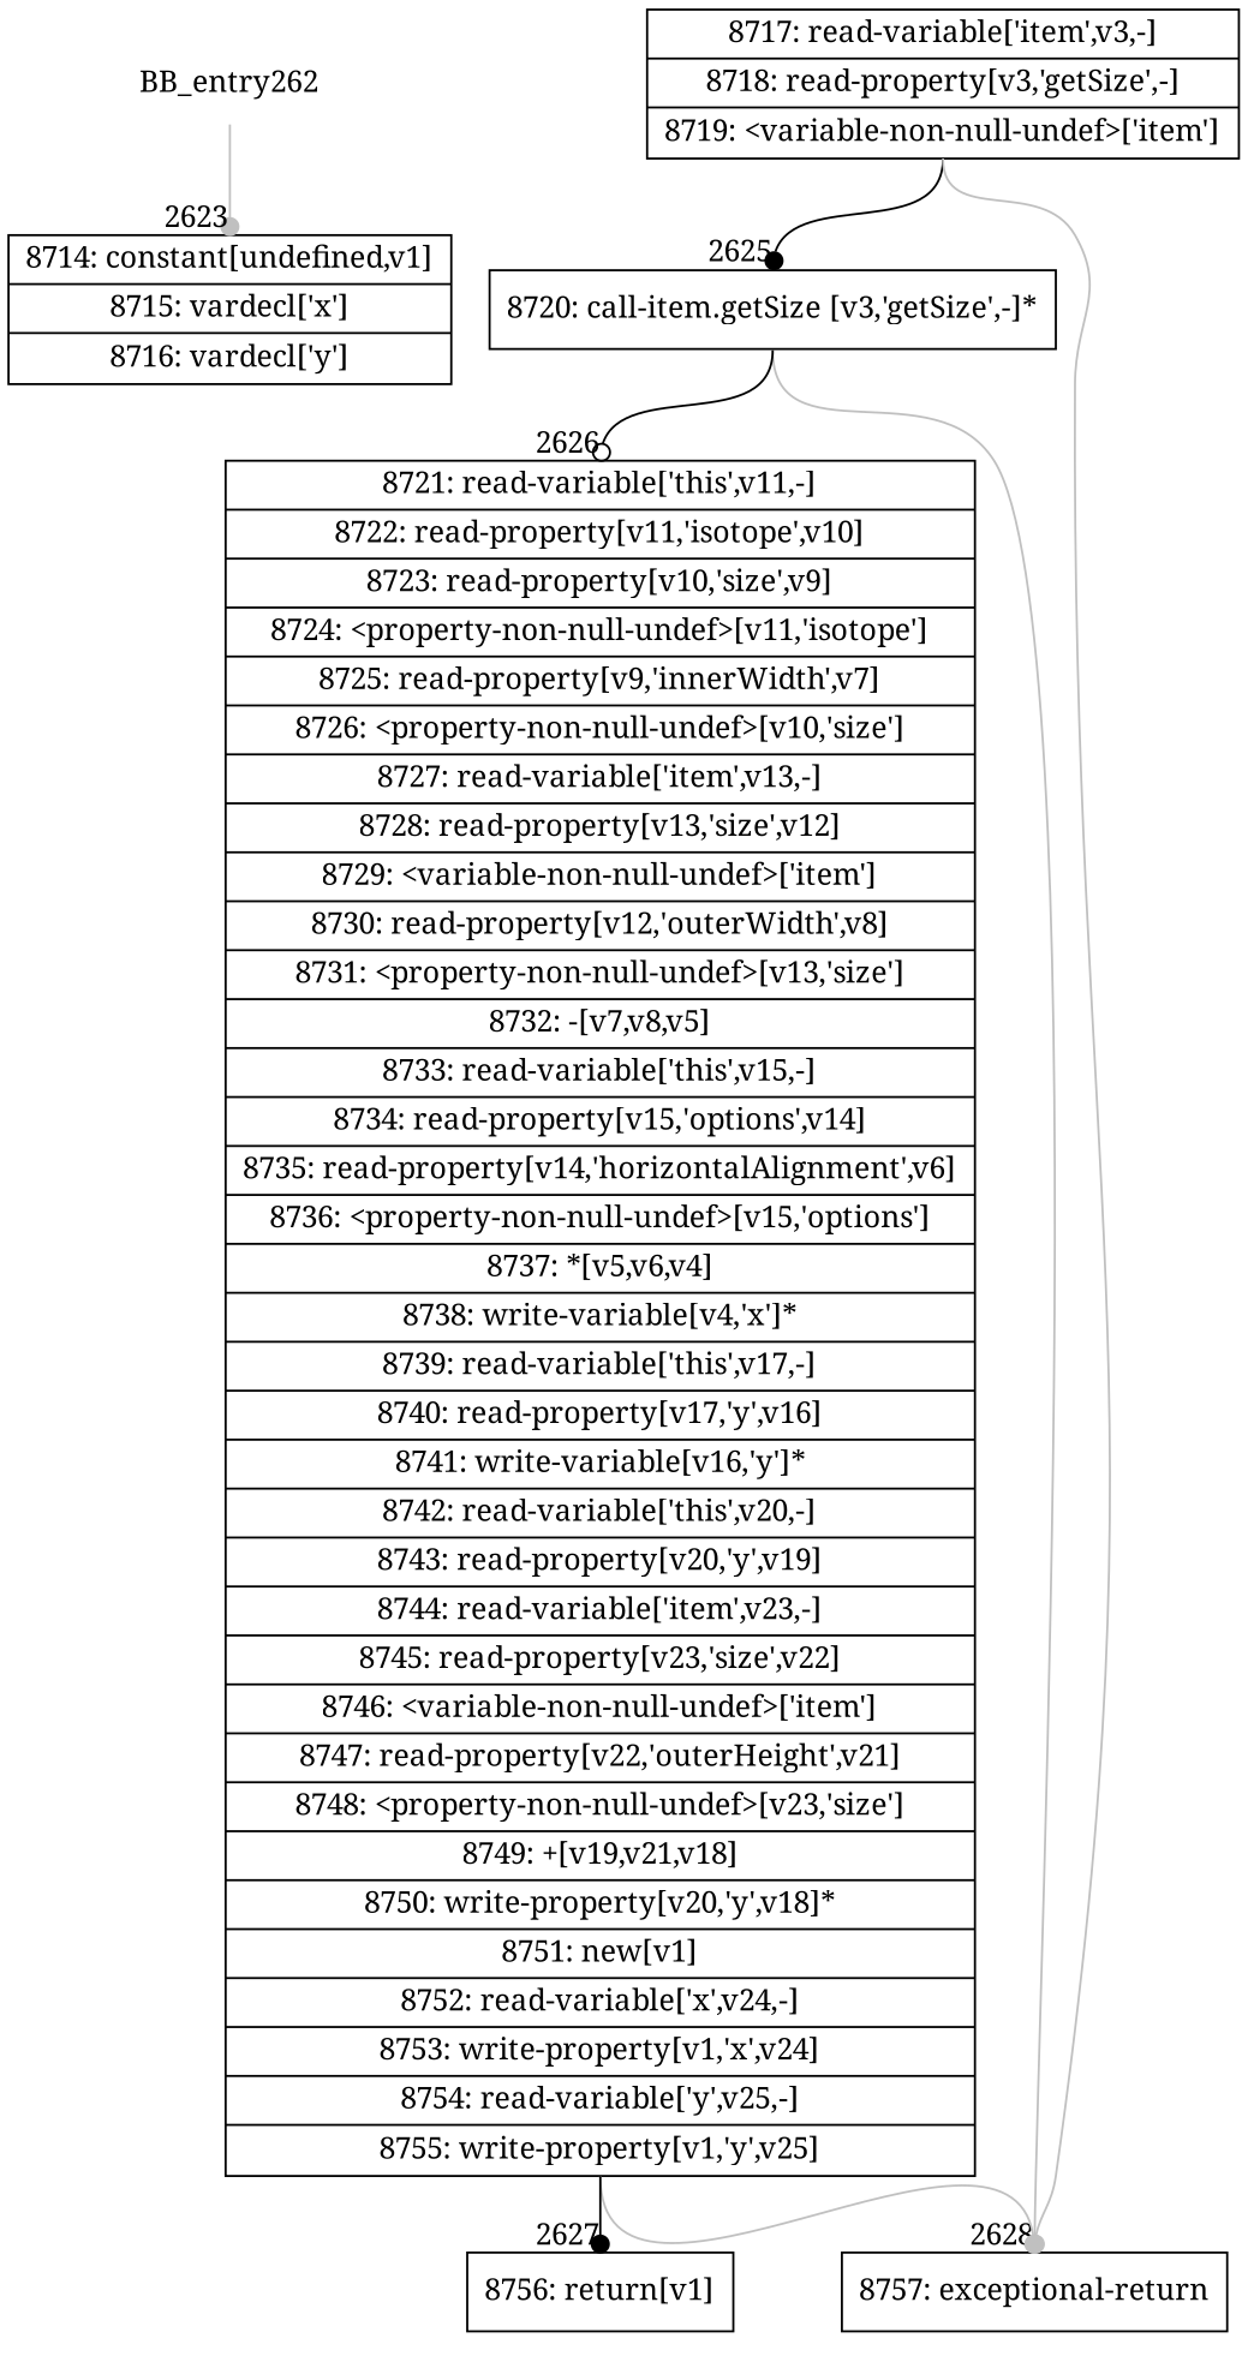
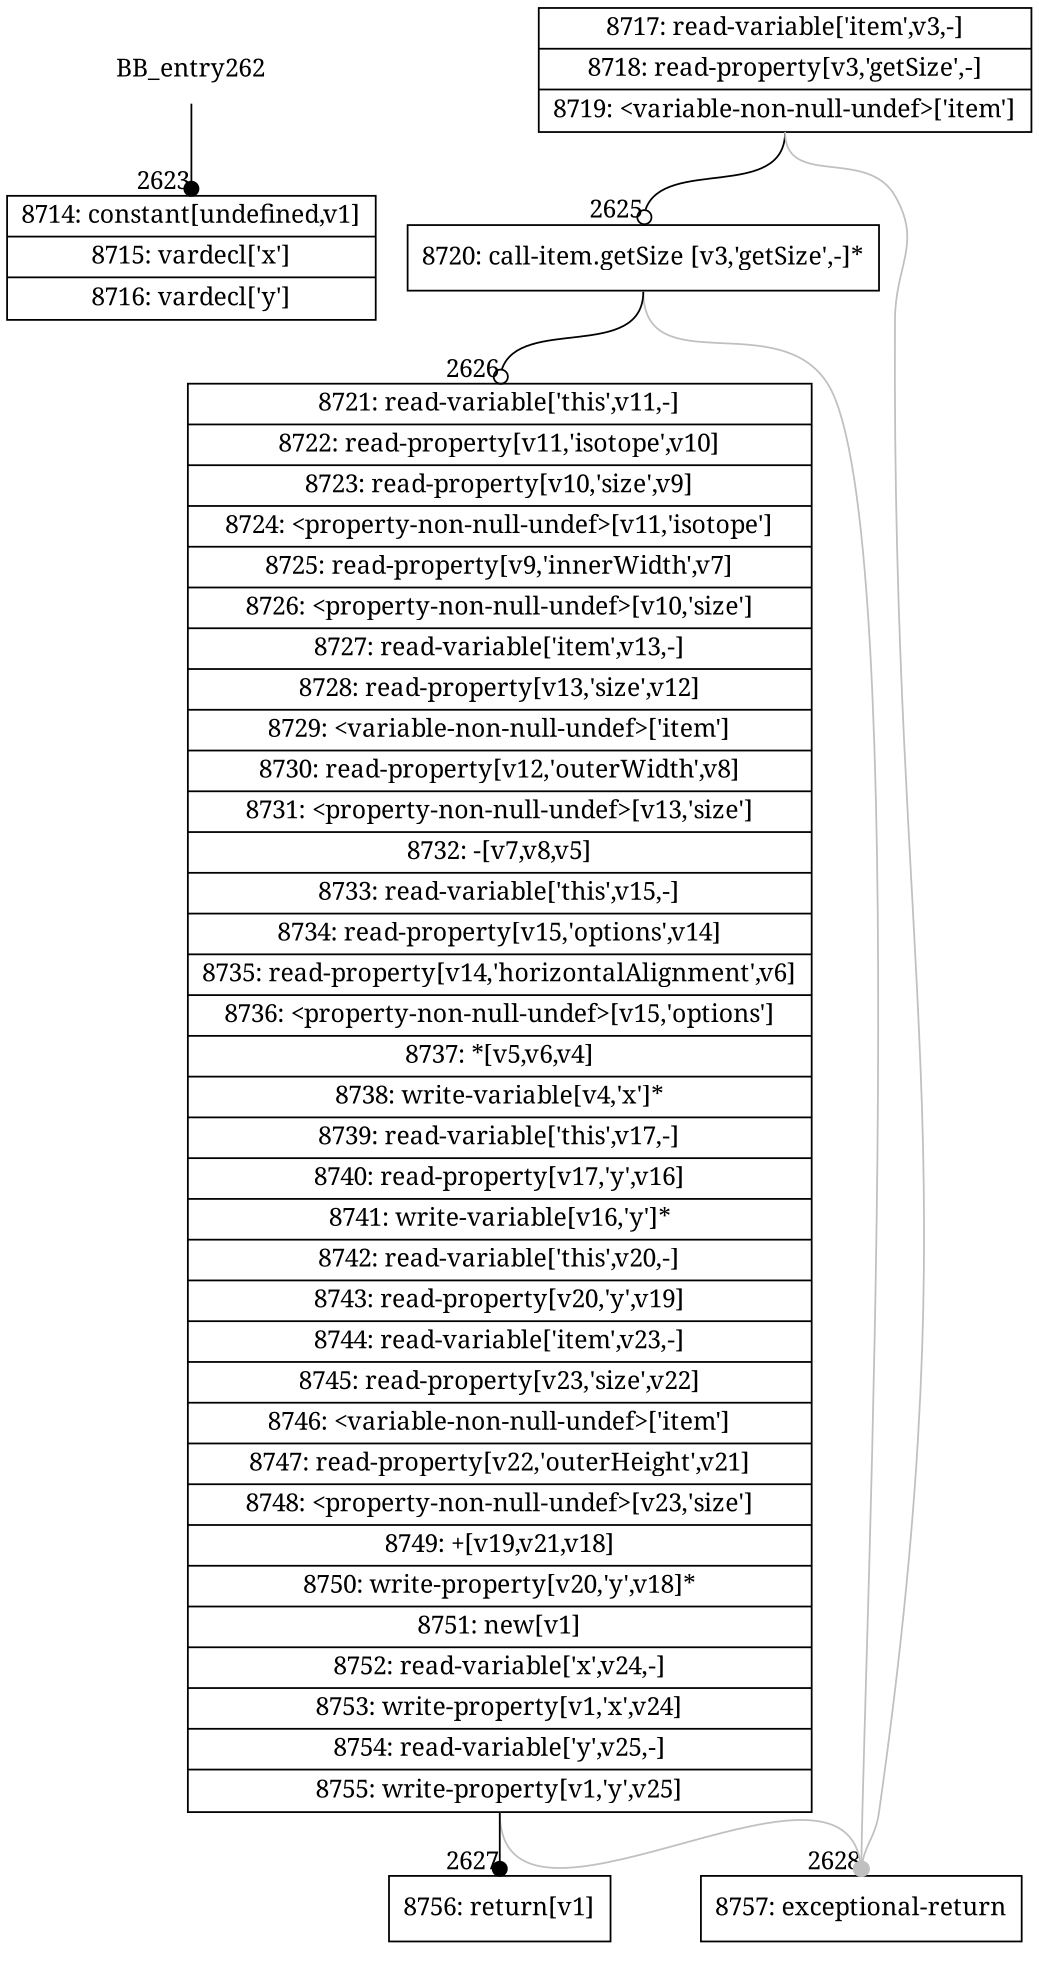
  digraph {
    fontname="Noto Serif"
    rankdir=TD
    node [fontname="Noto Serif" shape=record]
    edge [arrowhead=odot fontname="Noto Serif" headport=n tailport=s]
    n1 [label=BB_entry262 shape=none]
    n2 [label="{8714: constant[undefined,v1]|8715: vardecl['x']|8716: vardecl['y']}"]
    n3 [label="{8717: read-variable['item',v3,-]|8718: read-property[v3,'getSize',-]|8719: \<variable-non-null-undef\>['item']}"]
    n4 [label="{8720: call-item.getSize [v3,'getSize',-]*}"]
    n5 [label="{8757: exceptional-return}"]
    n6 [label="{8721: read-variable['this',v11,-]|8722: read-property[v11,'isotope',v10]|8723: read-property[v10,'size',v9]|8724: \<property-non-null-undef\>[v11,'isotope']|8725: read-property[v9,'innerWidth',v7]|8726: \<property-non-null-undef\>[v10,'size']|8727: read-variable['item',v13,-]|8728: read-property[v13,'size',v12]|8729: \<variable-non-null-undef\>['item']|8730: read-property[v12,'outerWidth',v8]|8731: \<property-non-null-undef\>[v13,'size']|8732: -[v7,v8,v5]|8733: read-variable['this',v15,-]|8734: read-property[v15,'options',v14]|8735: read-property[v14,'horizontalAlignment',v6]|8736: \<property-non-null-undef\>[v15,'options']|8737: *[v5,v6,v4]|8738: write-variable[v4,'x']*|8739: read-variable['this',v17,-]|8740: read-property[v17,'y',v16]|8741: write-variable[v16,'y']*|8742: read-variable['this',v20,-]|8743: read-property[v20,'y',v19]|8744: read-variable['item',v23,-]|8745: read-property[v23,'size',v22]|8746: \<variable-non-null-undef\>['item']|8747: read-property[v22,'outerHeight',v21]|8748: \<property-non-null-undef\>[v23,'size']|8749: +[v19,v21,v18]|8750: write-property[v20,'y',v18]*|8751: new[v1]|8752: read-variable['x',v24,-]|8753: write-property[v1,'x',v24]|8754: read-variable['y',v25,-]|8755: write-property[v1,'y',v25]}"]
    n7 [label="{8756: return[v1]}"]
-   n1 -> n2 [arrowhead=dot headlabel="    2623" color=gray]
-   n3 -> n4 [arrowhead=dot headlabel="      2625"]
+   n1 -> n2 [arrowhead=dot headlabel="    2623"]
+   n3 -> n4 [headlabel="      2625"]
    n3 -> n5 [color=gray headlabel="      2628"]
    n4 -> n5 [color=gray]
    n4 -> n6 [headlabel="      2626"]
    n6 -> n5 [arrowhead=dot color=gray]
    n6 -> n7 [arrowhead=dot headlabel="      2627"]
  }
